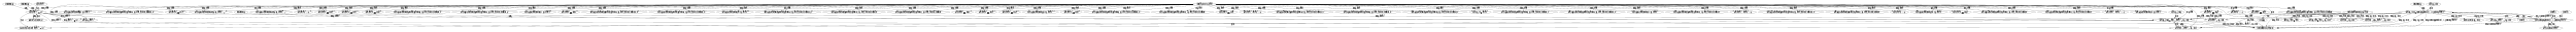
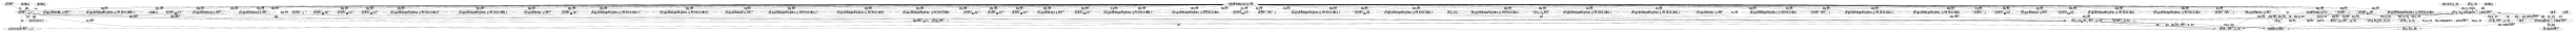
  digraph {
    n1 [label="(Call,op->jump = addr + data[1] + op->size)"]
    n2 [label="(MethodReturn,static int)"]
    n3 [label="(Call,addr + data[1] + op->size)"]
    n4 [label="(ControlStructure,if (data[1] <= 127))"]
    n5 [label="(MethodParameterIn,ut64 addr)"]
    n6 [label="(Call,addr - (256 - data[1]) + op->size)"]
    n7 [label="(Call,op->addr = addr)"]
    n8 [label="(Call,op->fail = addr + op->size)"]
    n9 [label="(Call,addr + op->size)"]
    1000263
    n11 [label="(Call,data[1] <= 127)"]
    n12 [label="(ControlStructure,127)"]
    n13 [label="(Call,256 - data[1])"]
    n14 [label="(Call,data[1] + op->size)"]
-   n15 [label="(Literal,const ut8 *data)"]
+   n15 [label="(MethodParameterIn,const ut8 *data)"]
    n16 [label="(Call,data[2] << 8)"]
    n17 [label="(Call,data[0] == 0xa9)"]
    n18 [label="(Call,_6502_anal_esil_get_addr_pattern1 (op, data, addrbuf, buffsize))"]
    n19 [label="(Call,_6502_anal_esil_flags (op, data[0]))"]
    n20 [label="(Call,_6502_anal_esil_get_addr_pattern2 (op, data, addrbuf, buffsize, 'x'))"]
    n21 [label="(Call,data[0] == 0x49)"]
    n22 [label="(Call,_6502_anal_esil_inc_reg (op, data[0], \"+\"))"]
    n23 [label="(Call,_6502_anal_esil_inc_reg (op, data[0], \"-\"))"]
    n24 [label="(Call,data[2] << 8)"]
    n25 [label="(Call,data[0] == 0xe9)"]
    n26 [label="(Call,data[0] == 0x09)"]
    n27 [label="(Call,data[0] == 0x2a)"]
    n28 [label="(Call,_6502_anal_esil_get_addr_pattern3 (op, data, addrbuf, buffsize, 0))"]
    n29 [label="(Call,_6502_anal_esil_get_addr_pattern2 (op, data, addrbuf, buffsize, 'y'))"]
    n30 [label="(Call,_6502_anal_esil_mov (op, data[0]))"]
    n31 [label="(Call,data[0] == 0xe0)"]
    n32 [label="(Call,_6502_anal_esil_get_addr_pattern2 (op, data, addrbuf, buffsize, 'x'))"]
    n33 [label="(Call,_6502_anal_esil_get_addr_pattern2 (op, data, addrbuf, buffsize, 'x'))"]
    n34 [label="(Call,_6502_anal_esil_ccall (op, data[0]))"]
    n35 [label="(Call,_6502_anal_esil_get_addr_pattern2 (op, data, addrbuf, buffsize, 'y'))"]
    n36 [label="(Call,_6502_anal_esil_get_addr_pattern1 (op, data, addrbuf, buffsize))"]
    n37 [label="(Call,_6502_anal_esil_get_addr_pattern1 (op, data, addrbuf, buffsize))"]
    n38 [label="(Call,data[0] == 0xc0)"]
    n39 [label="(Call,data[0] == 0x0a)"]
    n40 [label="(Call,data[0] == 0x29)"]
    n41 [label="(Call,_6502_anal_esil_pop (op, data[0]))"]
    n42 [label="(Call,data[0] == 0xc9)"]
    n43 [label="(Call,_6502_anal_esil_get_addr_pattern3 (op, data, addrbuf, buffsize, 'x'))"]
    n44 [label="(Call,_6502_anal_esil_get_addr_pattern1 (op, data, addrbuf, buffsize))"]
    n45 [label="(Call,data[0] == 0x4a)"]
    n46 [label="(Call,data[1] | data[2] << 8)"]
    n47 [label="(Call,_6502_anal_esil_get_addr_pattern2 (op, data, addrbuf, buffsize, 'x'))"]
+   n48 [label="(Call,data[0] == 0xa2)"]
    n49 [label="(Call,_6502_anal_esil_get_addr_pattern3 (op, data, addrbuf, buffsize, 'x'))"]
    n50 [label="(Call,data[0] == 0x6a)"]
    n51 [label="(Call,_6502_anal_esil_get_addr_pattern3 (op, data, addrbuf, buffsize, 0))"]
    n52 [label="(Call,op->id = data[0])"]
    n53 [label="(Call,_6502_anal_esil_get_addr_pattern3 (op, data, addrbuf, buffsize, 0))"]
    n54 [label="(Call,_6502_anal_esil_get_addr_pattern2 (op, data, addrbuf, buffsize, 'x'))"]
    n55 [label="(Call,_6502_anal_esil_mov (op, data[0]))"]
    n56 [label="(Call,_6502_anal_esil_get_addr_pattern1 (op, data, addrbuf, buffsize))"]
    n57 [label="(Call,data[1] | data[2] << 8)"]
    n58 [label="(Call,_6502_anal_esil_get_addr_pattern2 (op, data, addrbuf, buffsize, 'x'))"]
    n59 [label="(Call,_6502_anal_esil_get_addr_pattern1 (op, data, addrbuf, buffsize))"]
    n60 [label="(Call,data[2] << 8)"]
    n61 [label="(Call,_6502_anal_esil_push (op, data[0]))"]
    n62 [label="(Call,data[0] == 0x69)"]
    n63 [label="(Call,_6502_anal_esil_get_addr_pattern1 (op, data, addrbuf, buffsize))"]
    n64 [label="(Call,_6502_anal_esil_get_addr_pattern1 (op, data, addrbuf, buffsize))"]
    n65 [label="(Call,data[1] | data[2] << 8)"]
    n66 [label="(Call,_6502_anal_esil_mov (op, data[0]))"]
    n67 [label="(Call,op->size = snes_op_get_size (1, 1, &snes_op[data[0]]))"]
    n68 [label="(Call,snes_op_get_size (1, 1, &snes_op[data[0]]))"]
    n69 [label="(Return,return op->size;)"]
    n70 [label="(Call,(256 - data[1]) + op->size)"]
    n71 [label="(Literal,)"]
    n72 [label="(Call,&snes_op[data[0]])"]
    n73 [label="(Call,op->size)"]
    n74 [label="(Call,op->jump)"]
    n75 [label="(Call,data[1])"]
    n76 [label="(Identifier,op)"]
    n77 [label="(Identifier,op)"]
    n78 [label="(Literal,1)"]
    n79 [label="(Identifier,op)"]
    n80 [label="(Identifier,op)"]
    n81 [label="(Literal,1)"]
    n1 -> n2 [label="DDG: op->jump"]
    n1 -> n2 [label="DDG: addr + data[1] + op->size"]
    n1 -> n3 [label="CFG: "]
    n1 -> n4 [label="AST: "]
    n3 -> n1 [label="AST: "]
    n5 -> n1 [label="DDG: addr"]
    n5 -> n2 [label="DDG: addr"]
    n5 -> n3 [label="DDG: addr"]
    n5 -> n6 [label="DDG: addr"]
    n5 -> n7 [label="DDG: addr"]
    n5 -> n8 [label="DDG: addr"]
    n5 -> n9 [label="DDG: addr"]
    n5 -> 1000263 [label="AST: "]
    n11 -> n1 [label="DDG: data[1]"]
    n11 -> n2 [label="DDG: data[1] <= 127"]
    n11 -> n3 [label="DDG: data[1]"]
    n11 -> n4 [label="AST: "]
    n11 -> n12 [label="CFG: "]
    n11 -> n13 [label="DDG: data[1]"]
    n11 -> n14 [label="DDG: data[1]"]
    n12 -> n11 [label="AST: "]
    n15 -> n1 [label="DDG: data"]
    n15 -> n2 [label="DDG: data"]
    n15 -> n3 [label="DDG: data"]
    n15 -> 1000263 [label="AST: "]
    n15 -> n11 [label="DDG: data"]
    n15 -> n13 [label="DDG: data"]
    n15 -> n16 [label="DDG: data"]
    n15 -> n17 [label="DDG: data"]
    n15 -> n18 [label="DDG: data"]
    n15 -> n19 [label="DDG: data"]
    n15 -> n20 [label="DDG: data"]
    n15 -> n21 [label="DDG: data"]
    n15 -> n22 [label="DDG: data"]
    n15 -> n23 [label="DDG: data"]
    n15 -> n24 [label="DDG: data"]
    n15 -> n25 [label="DDG: data"]
    n15 -> n26 [label="DDG: data"]
    n15 -> n27 [label="DDG: data"]
    n15 -> n28 [label="DDG: data"]
    n15 -> n29 [label="DDG: data"]
    n15 -> n30 [label="DDG: data"]
    n15 -> n31 [label="DDG: data"]
    n15 -> n32 [label="DDG: data"]
    n15 -> n33 [label="DDG: data"]
    n15 -> n34 [label="DDG: data"]
    n15 -> n35 [label="DDG: data"]
    n15 -> n36 [label="DDG: data"]
    n15 -> n37 [label="DDG: data"]
    n15 -> n38 [label="DDG: data"]
    n15 -> n39 [label="DDG: data"]
    n15 -> n40 [label="DDG: data"]
    n15 -> n41 [label="DDG: data"]
    n15 -> n42 [label="DDG: data"]
    n15 -> n43 [label="DDG: data"]
    n15 -> n44 [label="DDG: data"]
    n15 -> n45 [label="DDG: data"]
    n15 -> n46 [label="DDG: data"]
    n15 -> n47 [label="DDG: data"]
+   n15 -> n48 [label="DDG: data"]
    n15 -> n49 [label="DDG: data"]
    n15 -> n50 [label="DDG: data"]
    n15 -> n51 [label="DDG: data"]
    n15 -> n52 [label="DDG: data"]
    n15 -> n53 [label="DDG: data"]
    n15 -> n54 [label="DDG: data"]
    n15 -> n55 [label="DDG: data"]
    n15 -> n56 [label="DDG: data"]
    n15 -> n57 [label="DDG: data"]
    n15 -> n58 [label="DDG: data"]
    n15 -> n59 [label="DDG: data"]
    n15 -> n60 [label="DDG: data"]
    n15 -> n61 [label="DDG: data"]
    n15 -> n62 [label="CFG: data"]
    n15 -> n63 [label="DDG: data"]
    n15 -> n64 [label="DDG: data"]
    n15 -> n65 [label="DDG: data"]
    n15 -> n66 [label="DDG: data"]
    n50 -> n14 [label="DDG: data"]
    n67 -> n1 [label="DDG: op->size"]
    n67 -> n2 [label="DDG: op->size"]
    n67 -> n2 [label="DDG: snes_op_get_size (1, 1, &snes_op[data[0]])"]
    n67 -> n3 [label="DDG: op->size"]
    n67 -> n6 [label="DDG: op->size"]
    n67 -> n8 [label="DDG: op->size"]
    n67 -> n9 [label="DDG: op->size"]
    n67 -> n14 [label="DDG: op->size"]
    n67 -> n68 [label="CFG: "]
-   n67 -> n69 [label="DDG: op->size"]
+   n69 -> n67 [label="DDG: op->size"]
    n67 -> n70 [label="DDG: op->size"]
    n67 -> n71 [label="AST: "]
-   n68 -> n2 [label="DDG: &snes_op[data[0]]"]
+   n68 -> n7 [label="DDG: &snes_op[data[0]]"]
    n68 -> n67 [label="AST: "]
    n68 -> n67 [label="DDG: 1"]
    n68 -> n67 [label="DDG: &snes_op[data[0]]"]
    n68 -> n72 [label="CFG: "]
    n72 -> n68 [label="AST: "]
    n73 -> n67 [label="AST: "]
    n74 -> n1 [label="AST: "]
    n75 -> n11 [label="AST: "]
    n76 -> n1 [label="CFG: "]
    n77 -> n67 [label="CFG: "]
    n78 -> n68 [label="AST: "]
    n79 -> n11 [label="CFG: "]
    n80 -> n11 [label="CFG: "]
    n81 -> n68 [label="AST: "]
  }
